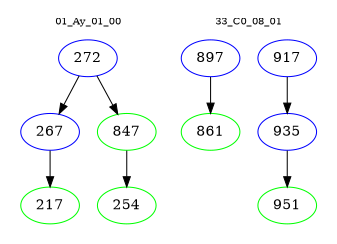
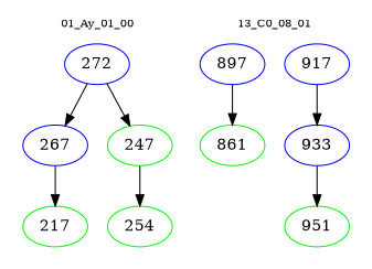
  digraph {
    node [color=blue]
    edge [color=black]
    n1 [label=272]
    n2 [label=267]
-   n3 [color=green label=847]
+   n3 [color=green label=247]
    n4 [color=green label=217]
    n5 [color=green label=254]
    n6 [label=917]
    n7 [label=897]
-   n8 [label=935]
+   n8 [label=933]
    n9 [color=green label=861]
    n10 [color=green label=951]
    subgraph cluster_1 {
      color=white
      fontsize=10
      label="01_Ay_01_00"
      n1
      n2
      n3
      n4
      n5
    }
    subgraph cluster_2 {
      color=white
      fontsize=10
-     label="33_C0_08_01"
+     label="13_C0_08_01"
      n6
      n7
      n8
      n9
      n10
    }
    n1 -> n2
    n1 -> n3
    n2 -> n4
    n3 -> n5
    n6 -> n8
    n7 -> n9
    n8 -> n10
  }
